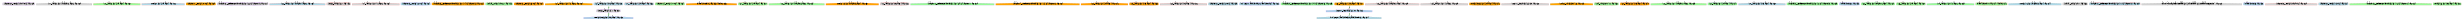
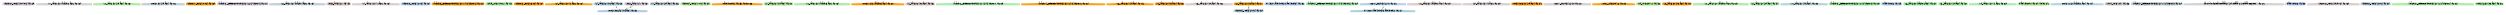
  digraph {
    node [color=red fillcolor=palegreen shape=cylinder style=filled]
    edge [color=darkgreen fontcolor=forestgreen style=dotted]
    n1 [color=purple fillcolor=lightgrey label="  %idxprom120 = zext i32 %sub119 to i64, !dbg !1529"]
    n2 [color=gray40 fillcolor=lightgrey label="  %71 = load i32*, i32** %arrayidx118, align 8, !dbg !1529" shape=house]
    n3 [label="  %72 = load i32, i32* %j109, align 4, !dbg !1531" shape=house]
    n4 [fillcolor=lightblue label="  store i32 0, i32* %j109, align 4, !dbg !1518" shape=house]
    n5 [color=gray40 fillcolor=orange label="  %idxprom117 = zext i32 %70 to i64, !dbg !1529"]
    n6 [color=purple fillcolor=lightgrey label="  %arrayidx116 = getelementptr inbounds i32, i32* %66, i64 %idxprom115, !dbg !1524"]
    n7 [fillcolor=lightblue label="  %66 = load i32*, i32** %arrayidx114, align 8, !dbg !1524" shape=house]
    n8 [fillcolor=lightgrey label="  %inc133 = add i32 %83, 1, !dbg !1546"]
    n9 [fillcolor=lightgrey label="  %74 = load i32**, i32*** %c, align 8, !dbg !1534" shape=house]
    n10 [color=purple fillcolor=lightblue label="  %idxprom115 = zext i32 %67 to i64, !dbg !1524"]
    n11 [color=brown fillcolor=orange label="  %arrayidx123 = getelementptr inbounds i32*, i32** %74, i64 %idxprom122, !dbg !1534"]
    n12 [color=brown label="  %sub129 = sub i32 %sub128, 1, !dbg !1543"]
    n13 [fillcolor=orange label="  %idxprom113 = zext i32 %65 to i64, !dbg !1524"]
    n14 [color=gray40 fillcolor=orange label="  %64 = load i32**, i32*** %c, align 8, !dbg !1524" shape=house]
    n15 [color=brown fillcolor=lightblue label="  %84 = load i32, i32* %i105, align 4, !dbg !1551"]
    n16 [color=purple fillcolor=lightgrey label="  %inc136 = add i32 %84, 1, !dbg !1551"]
    n17 [color=purple fillcolor=lightblue label="  store i32 %inc136, i32* %i105, align 4, !dbg !1551" shape=house]
    n18 [fillcolor=lightblue label="  %77 = load i32, i32* %j109, align 4, !dbg !1536"]
    n19 [label="  %idxprom124 = zext i32 %77 to i64, !dbg !1534"]
    n20 [color=purple fillcolor=orange label="  br label %for.cond106, !dbg !1552, !llvm.loop !1553" shape=house]
    n21 [label="  %67 = load i32, i32* %j109, align 4, !dbg !1527"]
    n22 [color=brown label="  %76 = load i32*, i32** %arrayidx123, align 8, !dbg !1534" shape=house]
    n23 [fillcolor=orange label="  store i32 %73, i32* %arrayidx125, align 4, !dbg !1537" shape=house]
    n24 [fillcolor=lightgrey label="  %78 = load i32, i32* %tmp, align 4, !dbg !1538"]
    n25 [color=purple label="  %arrayidx118 = getelementptr inbounds i32*, i32** %69, i64 %idxprom117, !dbg !1529" shape=house]
    n26 [color=brown fillcolor=orange label="  %arrayidx114 = getelementptr inbounds i32*, i32** %64, i64 %idxprom113, !dbg !1524" shape=house]
    n27 [fillcolor=orange label="  %83 = load i32, i32* %j109, align 4, !dbg !1546" shape=house]
    n28 [color=purple fillcolor=orange label="  %75 = load i32, i32* %i105, align 4, !dbg !1535"]
    n29 [fillcolor=lightgrey label="  %65 = load i32, i32* %i105, align 4, !dbg !1526" shape=house]
    n30 [color=brown fillcolor=lightblue label="  %idxprom126 = zext i32 %80 to i64, !dbg !1539"]
    n31 [color=purple fillcolor=lightblue label="  br i1 %cmp111, label %for.body112, label %for.end134, !dbg !1523"]
    n32 [color=purple label="  %arrayidx127 = getelementptr inbounds i32*, i32** %79, i64 %idxprom126, !dbg !1539"]
    n33 [color=purple fillcolor=lightblue label="  %cmp107 = icmp ult i32 %62, 100, !dbg !1513" shape=house]
    n34 [color=gray40 fillcolor=lightblue label="  br i1 %cmp107, label %for.body108, label %for.end137, !dbg !1514" shape=house]
    n35 [fillcolor=lightgrey label="  %73 = load i32, i32* %arrayidx121, align 4, !dbg !1529" shape=house]
    n36 [color=brown fillcolor=lightgrey label="  %69 = load i32**, i32*** %c, align 8, !dbg !1529" shape=house]
    n37 [color=brown fillcolor=orange label="  store i32 %inc133, i32* %j109, align 4, !dbg !1546"]
    n38 [color=brown fillcolor=lightgrey label="  %cmp111 = icmp ult i32 %63, 1500, !dbg !1522" shape=house]
    n39 [color=gray40 fillcolor=orange label="  %sub128 = sub i32 3000, %82, !dbg !1542" shape=house]
    n40 [label="  %sub = sub i32 3000, %72, !dbg !1532"]
    n41 [color=purple fillcolor=orange label="  %80 = load i32, i32* %i105, align 4, !dbg !1540"]
    n42 [color=brown label="  %81 = load i32*, i32** %arrayidx127, align 8, !dbg !1539" shape=house]
    n43 [color=purple label="  %82 = load i32, i32* %j109, align 4, !dbg !1541"]
    n44 [color=brown fillcolor=lightblue label="  %70 = load i32, i32* %i105, align 4, !dbg !1530" shape=house]
    n45 [color=gray40 label="  %arrayidx131 = getelementptr inbounds i32, i32* %81, i64 %idxprom130, !dbg !1539"]
    n46 [color=purple fillcolor=lightblue label="  br label %for.inc132, !dbg !1545"]
    n47 [color=gray40 label="  %68 = load i32, i32* %arrayidx116, align 4, !dbg !1524"]
    n48 [color=brown label="  %63 = load i32, i32* %j109, align 4, !dbg !1520"]
    n49 [color=purple label="  %79 = load i32**, i32*** %c, align 8, !dbg !1539" shape=house]
    n50 [label="  br label %for.cond110, !dbg !1547, !llvm.loop !1548"]
    n51 [color=gray40 fillcolor=lightblue label="  store i32 %78, i32* %arrayidx131, align 4, !dbg !1544" shape=house]
    n52 [color=gray40 fillcolor=lightgrey label="  %sub119 = sub i32 %sub, 1, !dbg !1533"]
    n53 [fillcolor=lightblue label="  %arrayidx121 = getelementptr inbounds i32, i32* %71, i64 %idxprom120, !dbg !1529"]
    n54 [color=gray40 fillcolor=lightgrey label="  call void @llvm.dbg.declare(metadata i32* %j109, metadata !1672, metadata !DIExpression()), !dbg !1675" shape=house]
    n55 [color=purple fillcolor=lightblue label="  br label %for.inc135, !dbg !1550"]
    n56 [fillcolor=lightgrey label="  %idxprom130 = zext i32 %sub129 to i64, !dbg !1539" shape=house]
    n57 [color=gray40 fillcolor=orange label="  %62 = load i32, i32* %i105, align 4, !dbg !1511"]
    n58 [color=brown fillcolor=lightblue label="  %idxprom122 = zext i32 %75 to i64, !dbg !1534"]
    n59 [color=brown label="  %arrayidx125 = getelementptr inbounds i32, i32* %76, i64 %idxprom124, !dbg !1534" shape=house]
    n60 [color=brown label="  store i32 %68, i32* %tmp, align 4, !dbg !1528"]
-   n15 -> n16 [label=T]
+   n15 -> n17 [label=T]
    n16 -> n17 [label=T style=bold]
    n33 -> n34 [label=T]
-   n57 -> n33 [color=brown label=T style=bold]
+   n57 -> n30 [color=brown label=T style=bold]
  }
